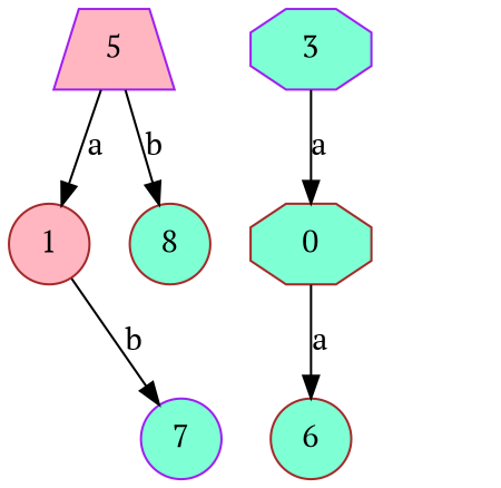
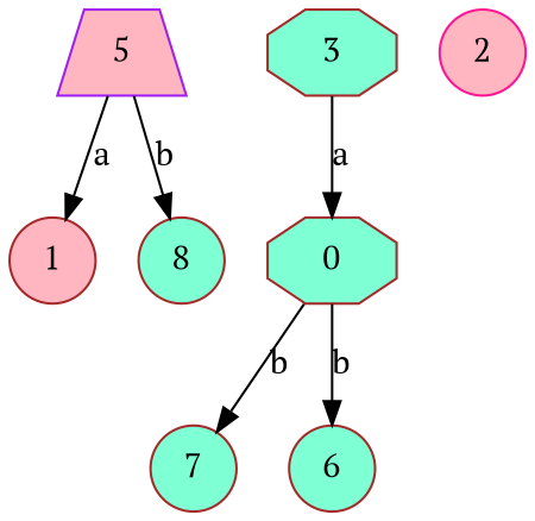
  strict digraph {
    fontname="PT Serif"
    node [color=brown fillcolor=aquamarine fontname="PT Serif" shape=circle style=filled]
    edge [fontname="PT Serif"]
    0 [shape=octagon]
    6
-   3 [color=purple shape=octagon]
+   3 [shape=octagon]
    1 [fillcolor=lightpink]
-   7 [color=purple]
+   7
    5 [color=purple fillcolor=lightpink shape=trapezium]
    8
-   0 -> 6 [label=a]
+   2 [color=deeppink fillcolor=lightpink]
+   0 -> 6 [label=b]
    3 -> 0 [label=a]
-   1 -> 7 [label=b]
+   0 -> 7 [label=b]
    5 -> 1 [label=a]
    5 -> 8 [label=b]
  }
